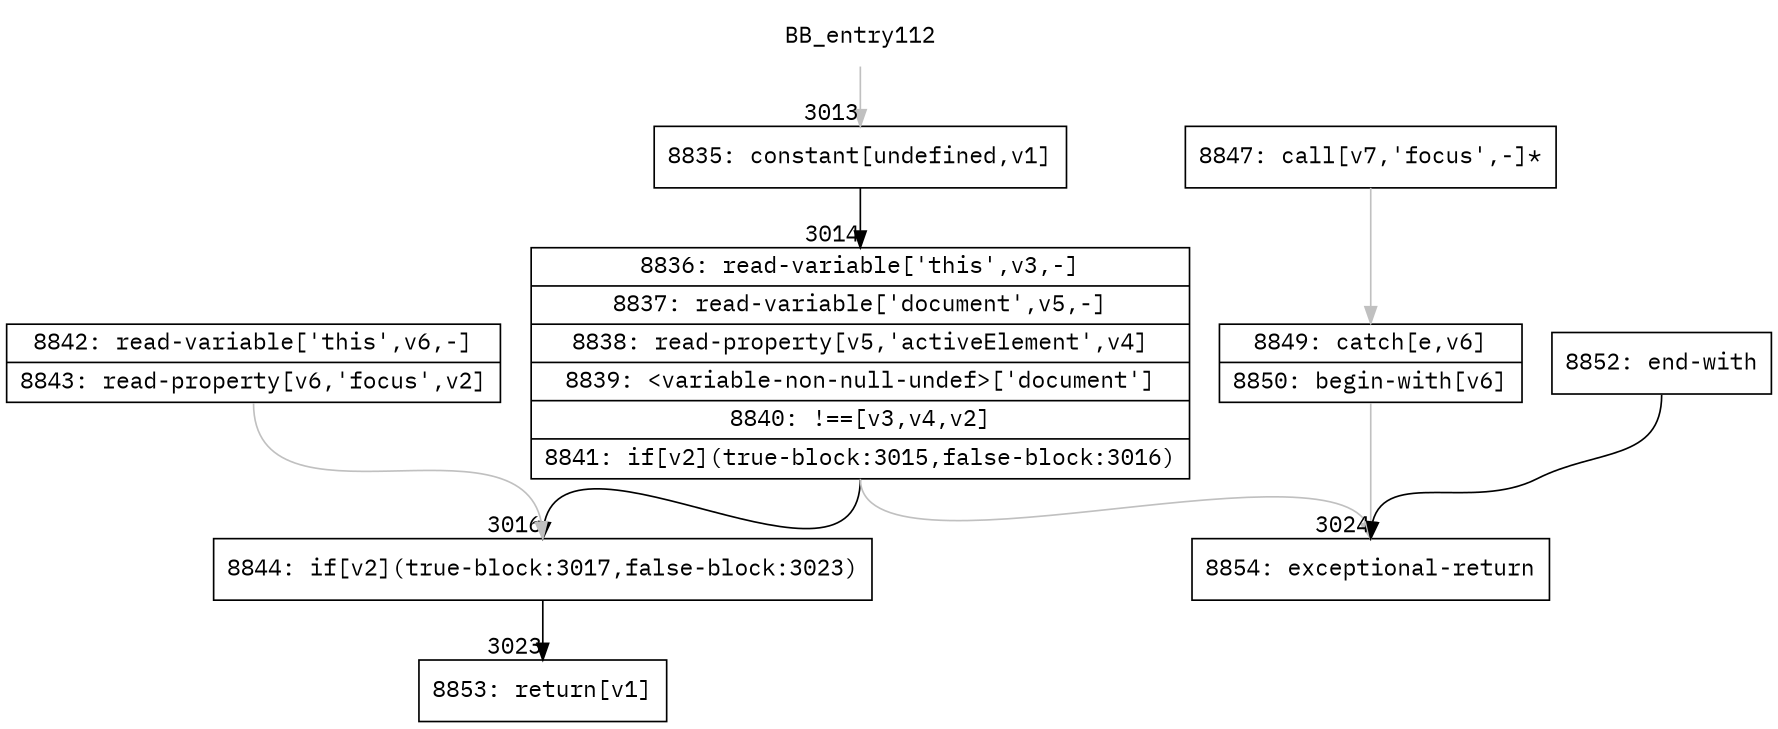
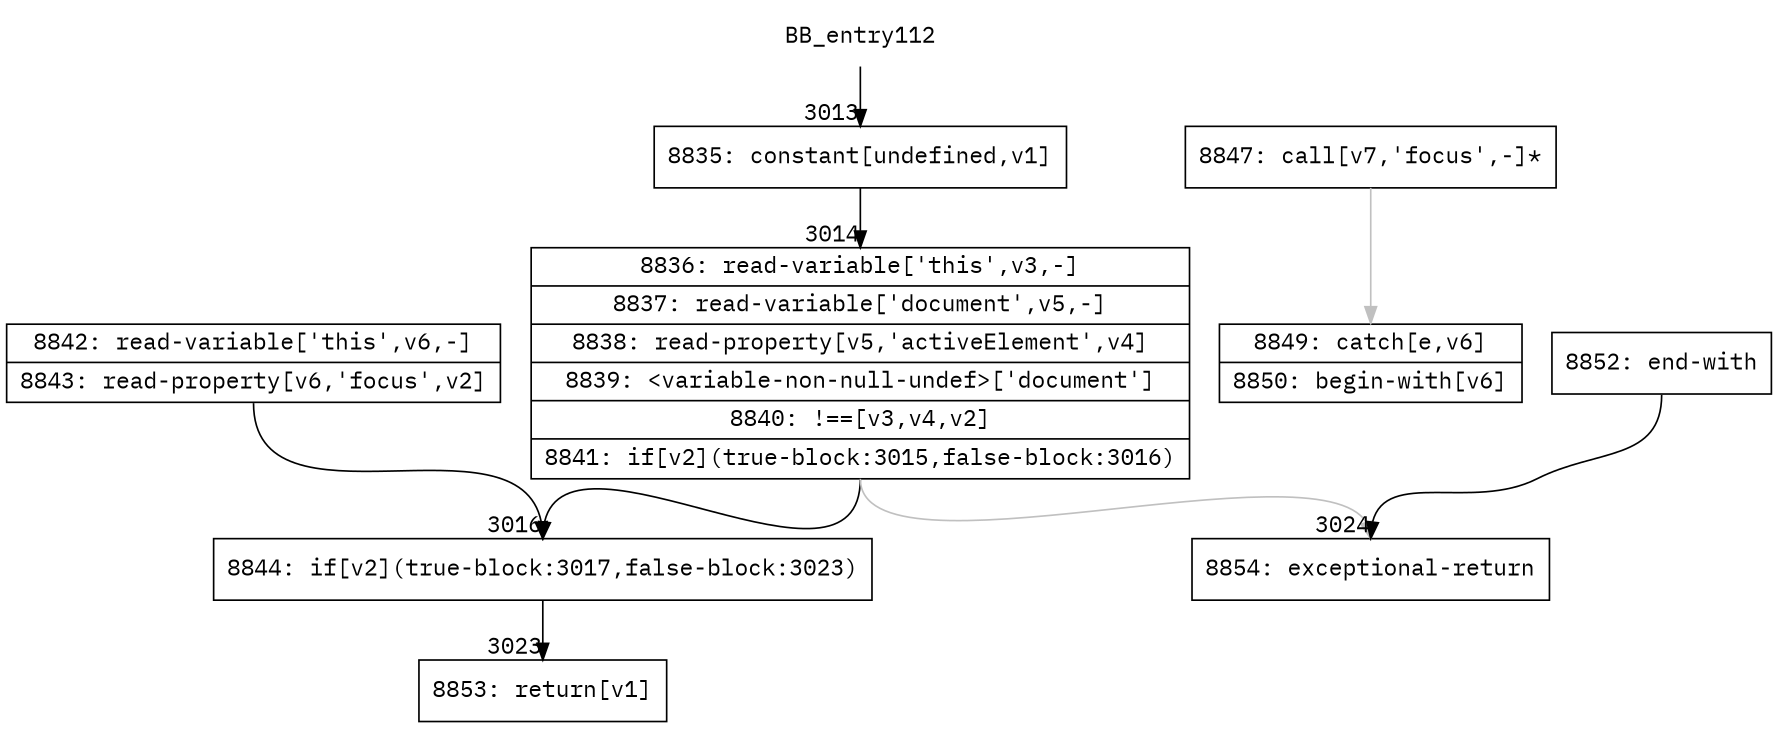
  digraph {
    fontname="IBM Plex Mono"
    rankdir=TD
    node [fontname="IBM Plex Mono" shape=record]
    edge [fontname="IBM Plex Mono" headport=n tailport=s]
    n1 [label=BB_entry112 shape=none]
    n2 [label="{8835: constant[undefined,v1]}"]
    n3 [label="{8836: read-variable['this',v3,-]|8837: read-variable['document',v5,-]|8838: read-property[v5,'activeElement',v4]|8839: \<variable-non-null-undef\>['document']|8840: !==[v3,v4,v2]|8841: if[v2](true-block:3015,false-block:3016)}"]
    n4 [label="{8844: if[v2](true-block:3017,false-block:3023)}"]
    n5 [label="{8854: exceptional-return}"]
    n6 [label="{8853: return[v1]}"]
    n7 [label="{8842: read-variable['this',v6,-]|8843: read-property[v6,'focus',v2]}"]
    n8 [label="{8847: call[v7,'focus',-]*}"]
    n9 [label="{8849: catch[e,v6]|8850: begin-with[v6]}"]
    n10 [label="{8852: end-with}"]
-   n1 -> n2 [headlabel="    3013" color=gray]
+   n1 -> n2 [headlabel="    3013"]
    n2 -> n3 [headlabel="      3014"]
    n3 -> n4 [headlabel="      3016"]
    n3 -> n5 [color=gray headlabel="      3024"]
    n4 -> n6 [headlabel="      3023"]
-   n7 -> n4 [color=gray]
+   n7 -> n4
    n8 -> n9 [color=gray]
-   n9 -> n5 [color=gray]
    n10 -> n5
  }
